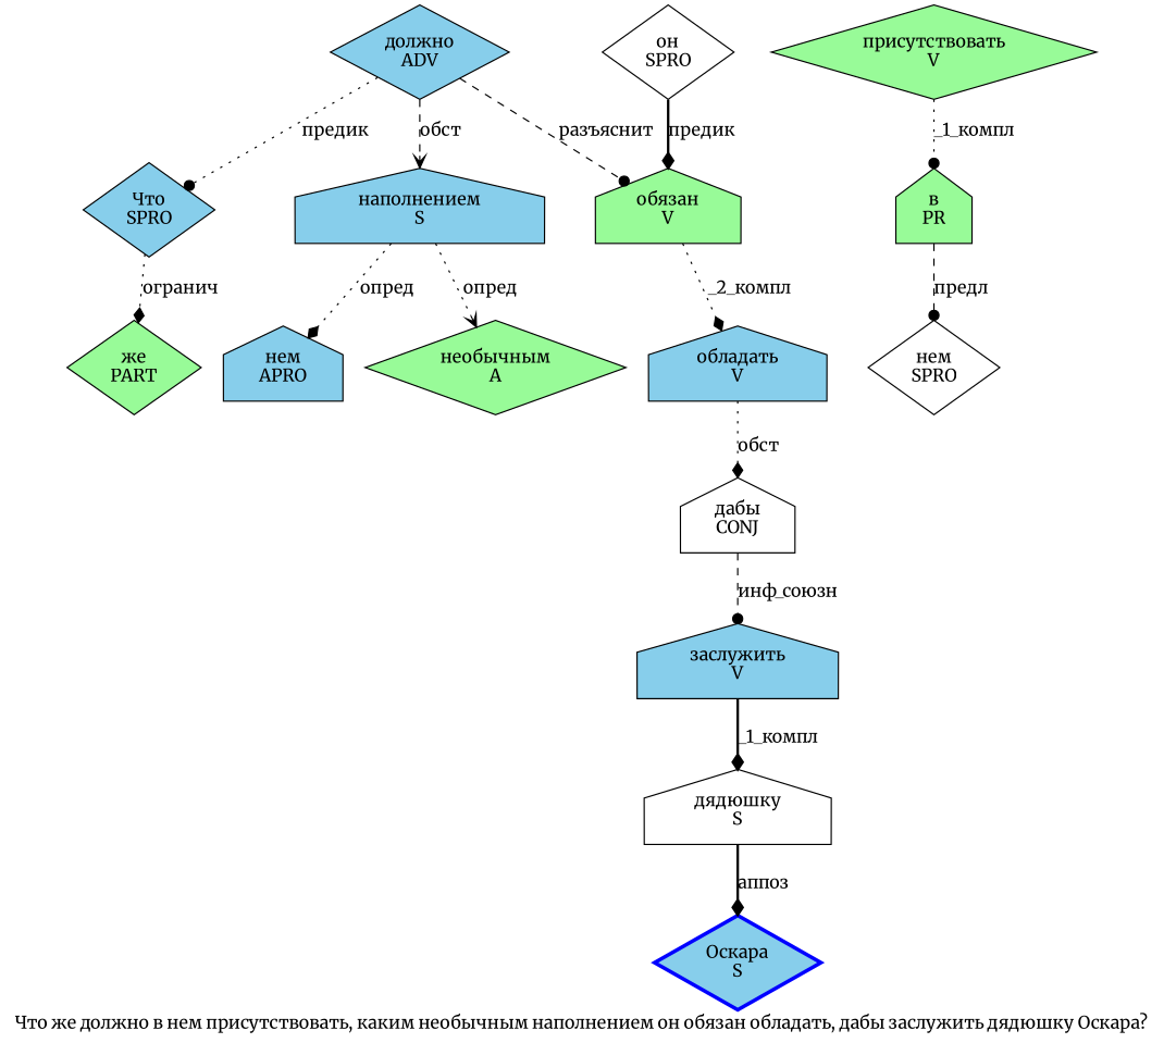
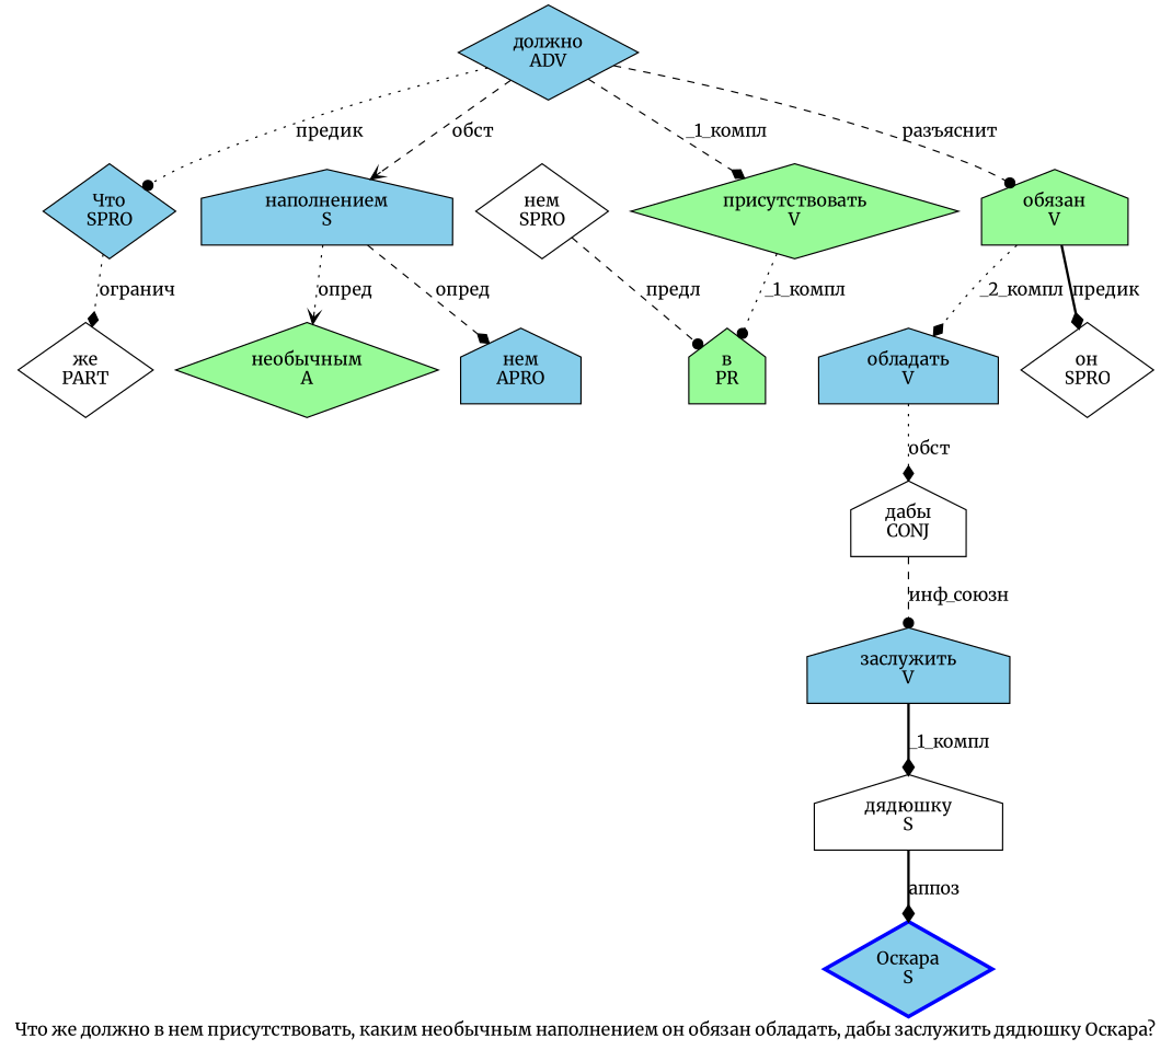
  digraph {
    fontname=Merriweather
    label="Что же должно в нем присутствовать, каким необычным наполнением он обязан обладать, дабы заслужить дядюшку Оскара?"
    node [fillcolor=skyblue fontname=Merriweather penwidth=1 shape=diamond style=filled]
    edge [arrowhead=diamond fontname=Merriweather style=dotted]
    n1 [label="Что\nSPRO"]
-   n2 [fillcolor=palegreen label="же\nPART"]
+   n2 [fillcolor=white label="же\nPART"]
    n3 [label="должно\nADV"]
    n4 [fillcolor=palegreen label="присутствовать\nV"]
    n5 [label="наполнением\nS" shape=house]
    n6 [fillcolor=palegreen label="обязан\nV" shape=house]
    n7 [fillcolor=palegreen label="в\nPR" shape=house]
    n8 [label="нем\nAPRO" shape=house]
    n9 [fillcolor=palegreen label="необычным\nA"]
    n10 [fillcolor=white label="он\nSPRO"]
    n11 [label="обладать\nV" shape=house]
    n12 [fillcolor=white label="нем\nSPRO"]
    n13 [fillcolor=white label="дабы\nCONJ" shape=house]
    n14 [label="заслужить\nV" shape=house]
    n15 [fillcolor=white label="дядюшку\nS" shape=house]
    n16 [color=blue label="Оскара\nS" penwidth=3]
    n1 -> n2 [label="огранич"]
    n3 -> n1 [arrowhead=dot label="предик"]
+   n3 -> n4 [label="_1_компл" style=dashed]
    n3 -> n5 [arrowhead=vee label="обст" style=dashed]
    n3 -> n6 [arrowhead=dot label="разъяснит" style=dashed]
    n4 -> n7 [arrowhead=dot label="_1_компл"]
-   n5 -> n8 [label="опред"]
+   n5 -> n8 [label="опред" style=dashed]
    n5 -> n9 [arrowhead=vee label="опред"]
-   n10 -> n6 [label="предик" style=bold]
+   n6 -> n10 [label="предик" style=bold]
    n6 -> n11 [label="_2_компл"]
-   n7 -> n12 [arrowhead=dot label="предл" style=dashed]
+   n12 -> n7 [arrowhead=dot label="предл" style=dashed]
    n11 -> n13 [label="обст"]
    n13 -> n14 [arrowhead=dot label="инф_союзн" style=dashed]
    n14 -> n15 [label="_1_компл" style=bold]
    n15 -> n16 [label="аппоз" style=bold]
  }
